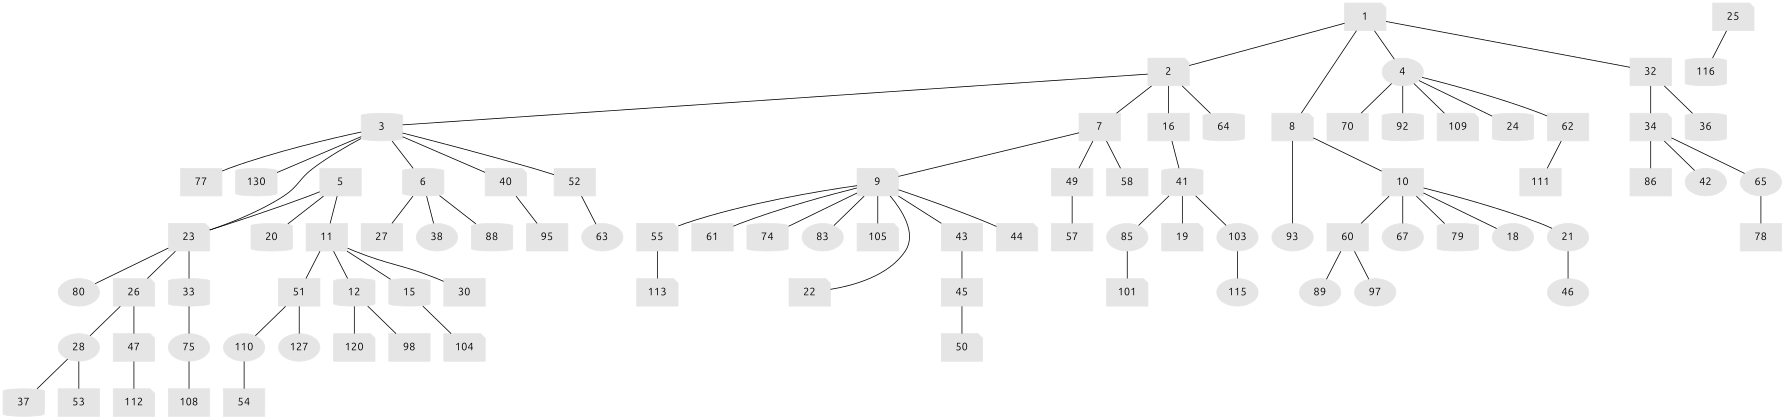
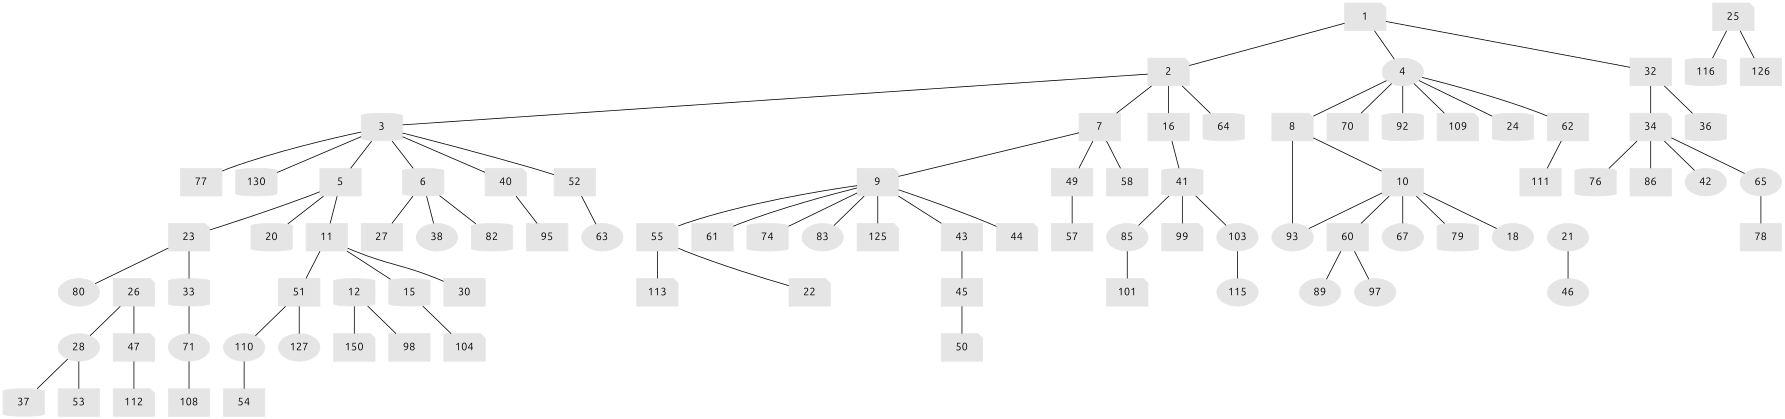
  graph {
    fontname=Ubuntu
    node [color=gray90 fontname=Ubuntu shape=box style=filled]
    edge [fontname=Ubuntu]
    1 [shape=note super="+131"]
    2 [shape=note]
    4 [shape=ellipse super="+19"]
    32 [super="+117"]
    3 [shape=cylinder super="+15"]
    7 [super="+14"]
    16
    64 [shape=cylinder super="+122"]
    8 [shape=note super="+35"]
    24 [shape=cylinder]
    62 [super="+125"]
    70
    92 [shape=cylinder]
    109 [shape=note]
    34 [shape=note super="+124"]
    36 [shape=cylinder super="+106"]
    5 [super="+82"]
    6 [shape=cylinder super="+17"]
    40 [shape=note super="+72"]
    52
    77
    130 [shape=cylinder]
    9 [shape=note super="+39"]
    49 [super="+100"]
    58 [super="+114"]
    41 [shape=cylinder super="+69"]
    11 [super="+94"]
    20 [shape=cylinder super="+73"]
    23 [shape=note]
    27 [super="+91"]
    38 [shape=ellipse]
-   88 [shape=cylinder super="+121"]
+   88 [shape=cylinder super="+121" label=82]
    95
    63 [shape=ellipse]
    10 [super="+29"]
    93 [shape=ellipse]
    111
    12 [shape=cylinder super="+56"]
    n39 [label=15 shape=cylinder super="+68"]
    30
    51
    26 [shape=note super="+31"]
    33 [shape=cylinder super="+71"]
    80 [shape=ellipse super="+123"]
    22 [shape=note super="+84"]
    43 [super="+59"]
    44 [shape=note]
    55 [shape=note super="+102"]
    61
    74 [shape=cylinder]
    83 [shape=ellipse super="+96"]
-   105 [shape=note]
+   105 [shape=note label=125]
    57 [super="+90"]
    18 [shape=ellipse]
    21 [shape=ellipse]
    60 [super="+66"]
    67 [shape=ellipse super="+81"]
    79 [shape=cylinder]
    25 [shape=note super="+87"]
    116 [shape=cylinder]
+   126
    45
    113 [shape=note]
    46 [shape=ellipse]
    89 [shape=ellipse]
    97 [shape=ellipse]
    98
-   120 [shape=note]
+   120 [shape=note label=150]
    104 [shape=note super="+119"]
    110 [shape=ellipse super="+129"]
    127 [shape=ellipse]
    85 [shape=ellipse super="+128"]
-   99 [shape=note label=19]
+   99 [shape=note]
    103 [shape=ellipse]
    28 [shape=ellipse]
    47 [shape=note]
-   75 [shape=ellipse]
+   75 [shape=ellipse label=71]
    37 [shape=cylinder]
    53
    112 [shape=note]
    42 [shape=ellipse]
    65 [shape=ellipse super="+107"]
+   76 [shape=cylinder]
    86
    108
    78
    101 [shape=note]
    115 [shape=ellipse super="+118"]
    50 [shape=note]
    54
    1 -- 2
    1 -- 4
    1 -- 32
    2 -- 3
    2 -- 7
    2 -- 16
    2 -- 64
-   1 -- 8
+   4 -- 8
    4 -- 24
    4 -- 62
    4 -- 70
    4 -- 92
    4 -- 109
    32 -- 34
    32 -- 36
-   3 -- 23
+   3 -- 5
    3 -- 6
    3 -- 40
    3 -- 52
    3 -- 77
    3 -- 130
    7 -- 9
    7 -- 49
    7 -- 58
    16 -- 41
    8 -- 10
    8 -- 93
    62 -- 111
    34 -- 42
    34 -- 65
+   34 -- 76
    34 -- 86
    5 -- 11
    5 -- 20
    5 -- 23
    6 -- 27
    6 -- 38
    6 -- 88
    40 -- 95
    52 -- 63
-   9 -- 22
+   55 -- 22
    9 -- 43
    9 -- 44
    9 -- 55
    9 -- 61
    9 -- 74
    9 -- 83
    9 -- 105
    49 -- 57
    41 -- 85
    41 -- 99
    41 -- 103
-   11 -- 12
    11 -- n39
    11 -- 30
    11 -- 51
-   23 -- 26
    23 -- 33
    23 -- 80
    10 -- 18
-   10 -- 21
+   10 -- 93
    10 -- 60
    10 -- 67
    10 -- 79
    12 -- 98
    12 -- 120
    n39 -- 104
    51 -- 110
    51 -- 127
    26 -- 28
    26 -- 47
    33 -- 75
    43 -- 45
    55 -- 113
    21 -- 46
    60 -- 89
    60 -- 97
    25 -- 116
+   25 -- 126
    45 -- 50
    110 -- 54
    85 -- 101
    103 -- 115
    28 -- 37
    28 -- 53
    47 -- 112
    75 -- 108
    65 -- 78
  }
